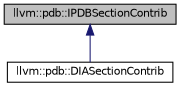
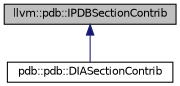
  digraph {
    node [color=black fontname=Helvetica fontsize=10 shape=box]
    n1 [fillcolor=grey75 fontcolor=black height=0.2 label="llvm::pdb::IPDBSectionContrib" style=filled width=0.4]
-   n2 [height=0.2 label="llvm::pdb::DIASectionContrib" width=0.4]
+   n2 [height=0.2 label="pdb::pdb::DIASectionContrib" width=0.4]
    n1 -> n2 [color=midnightblue dir=back fontname=Helvetica fontsize=10 labelfontname=Helvetica labelfontsize=10 style=solid]
  }
